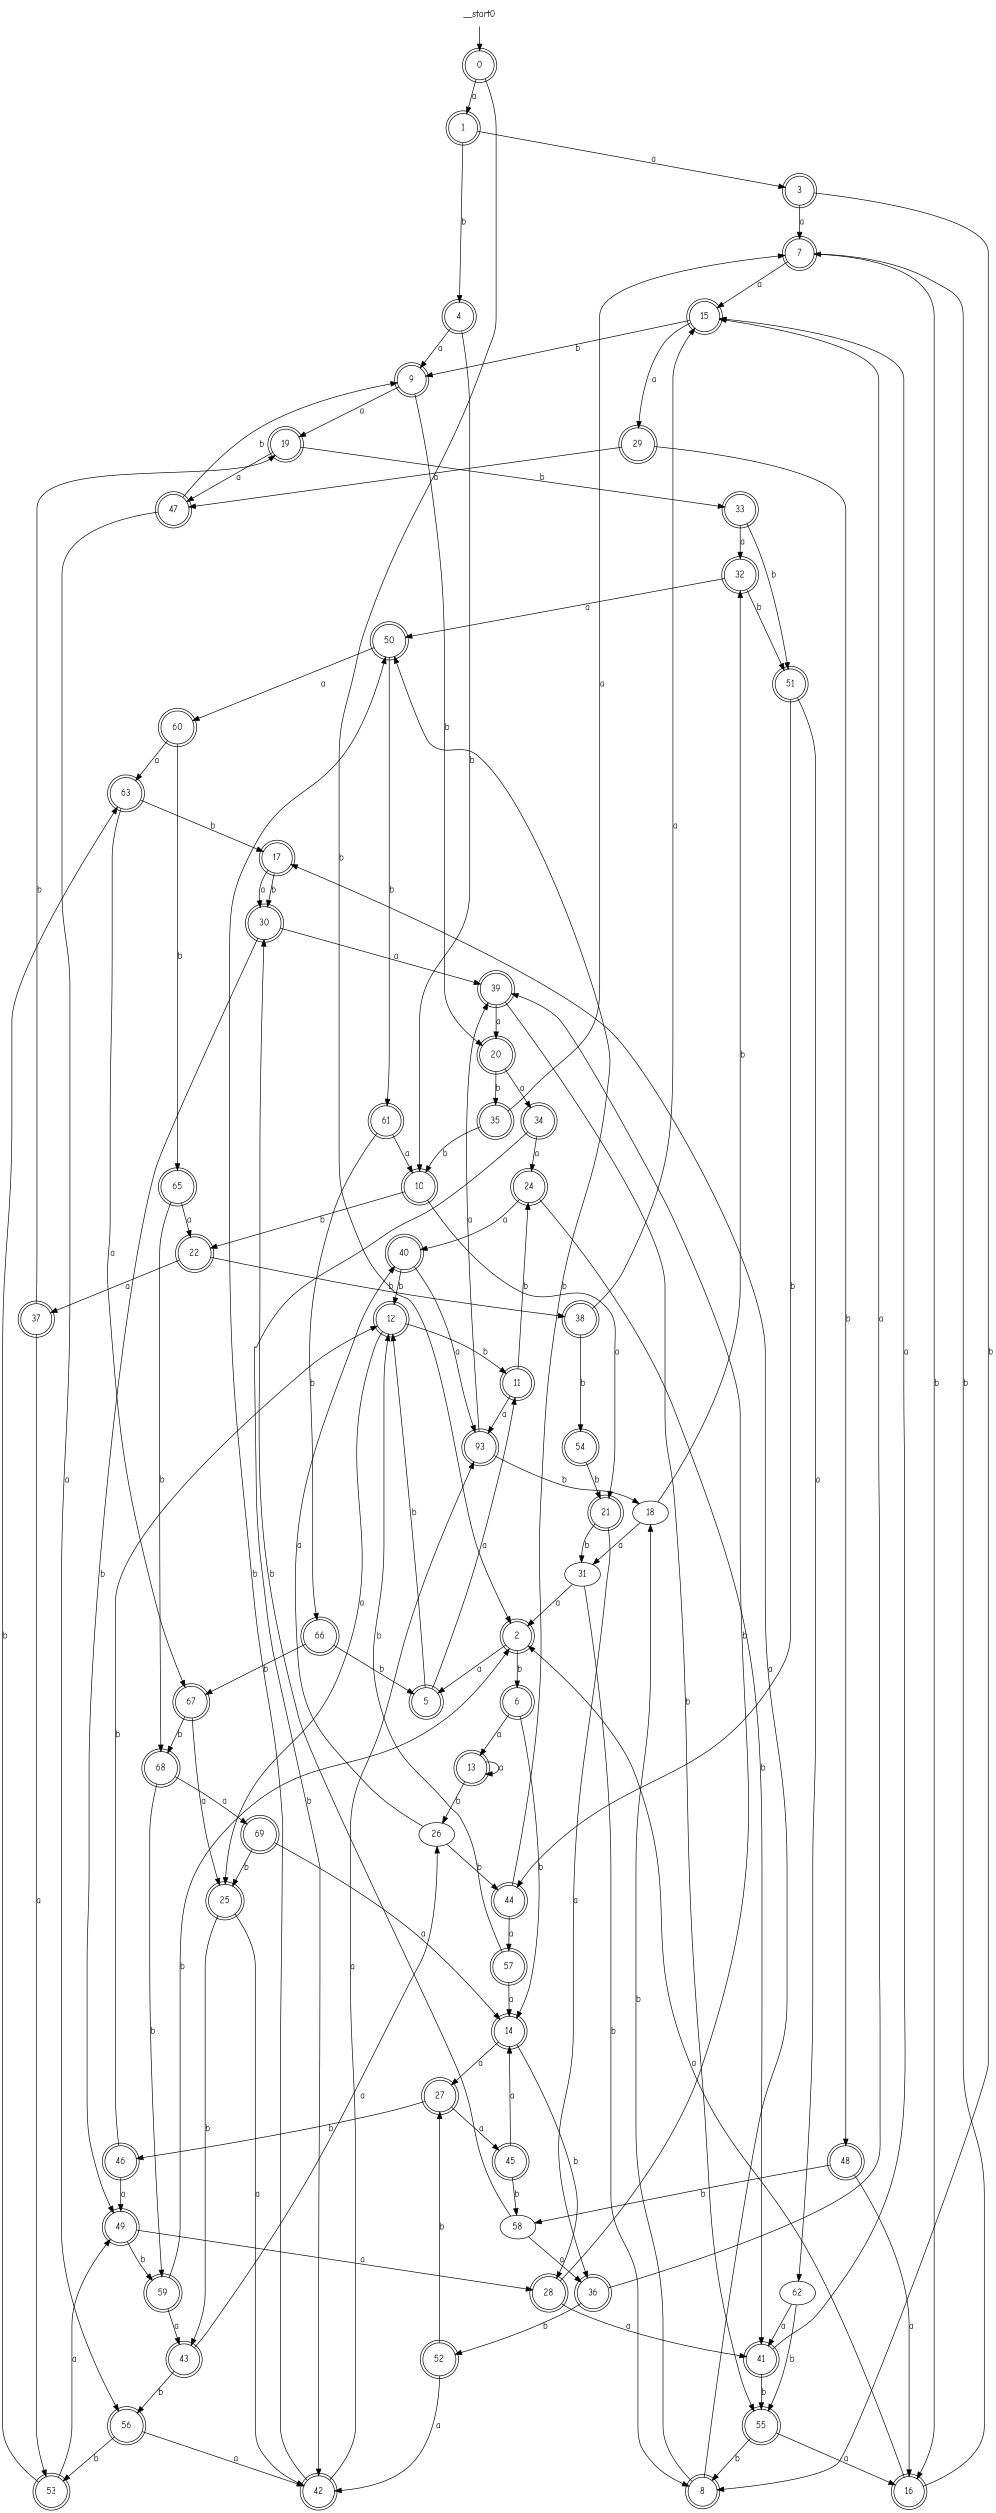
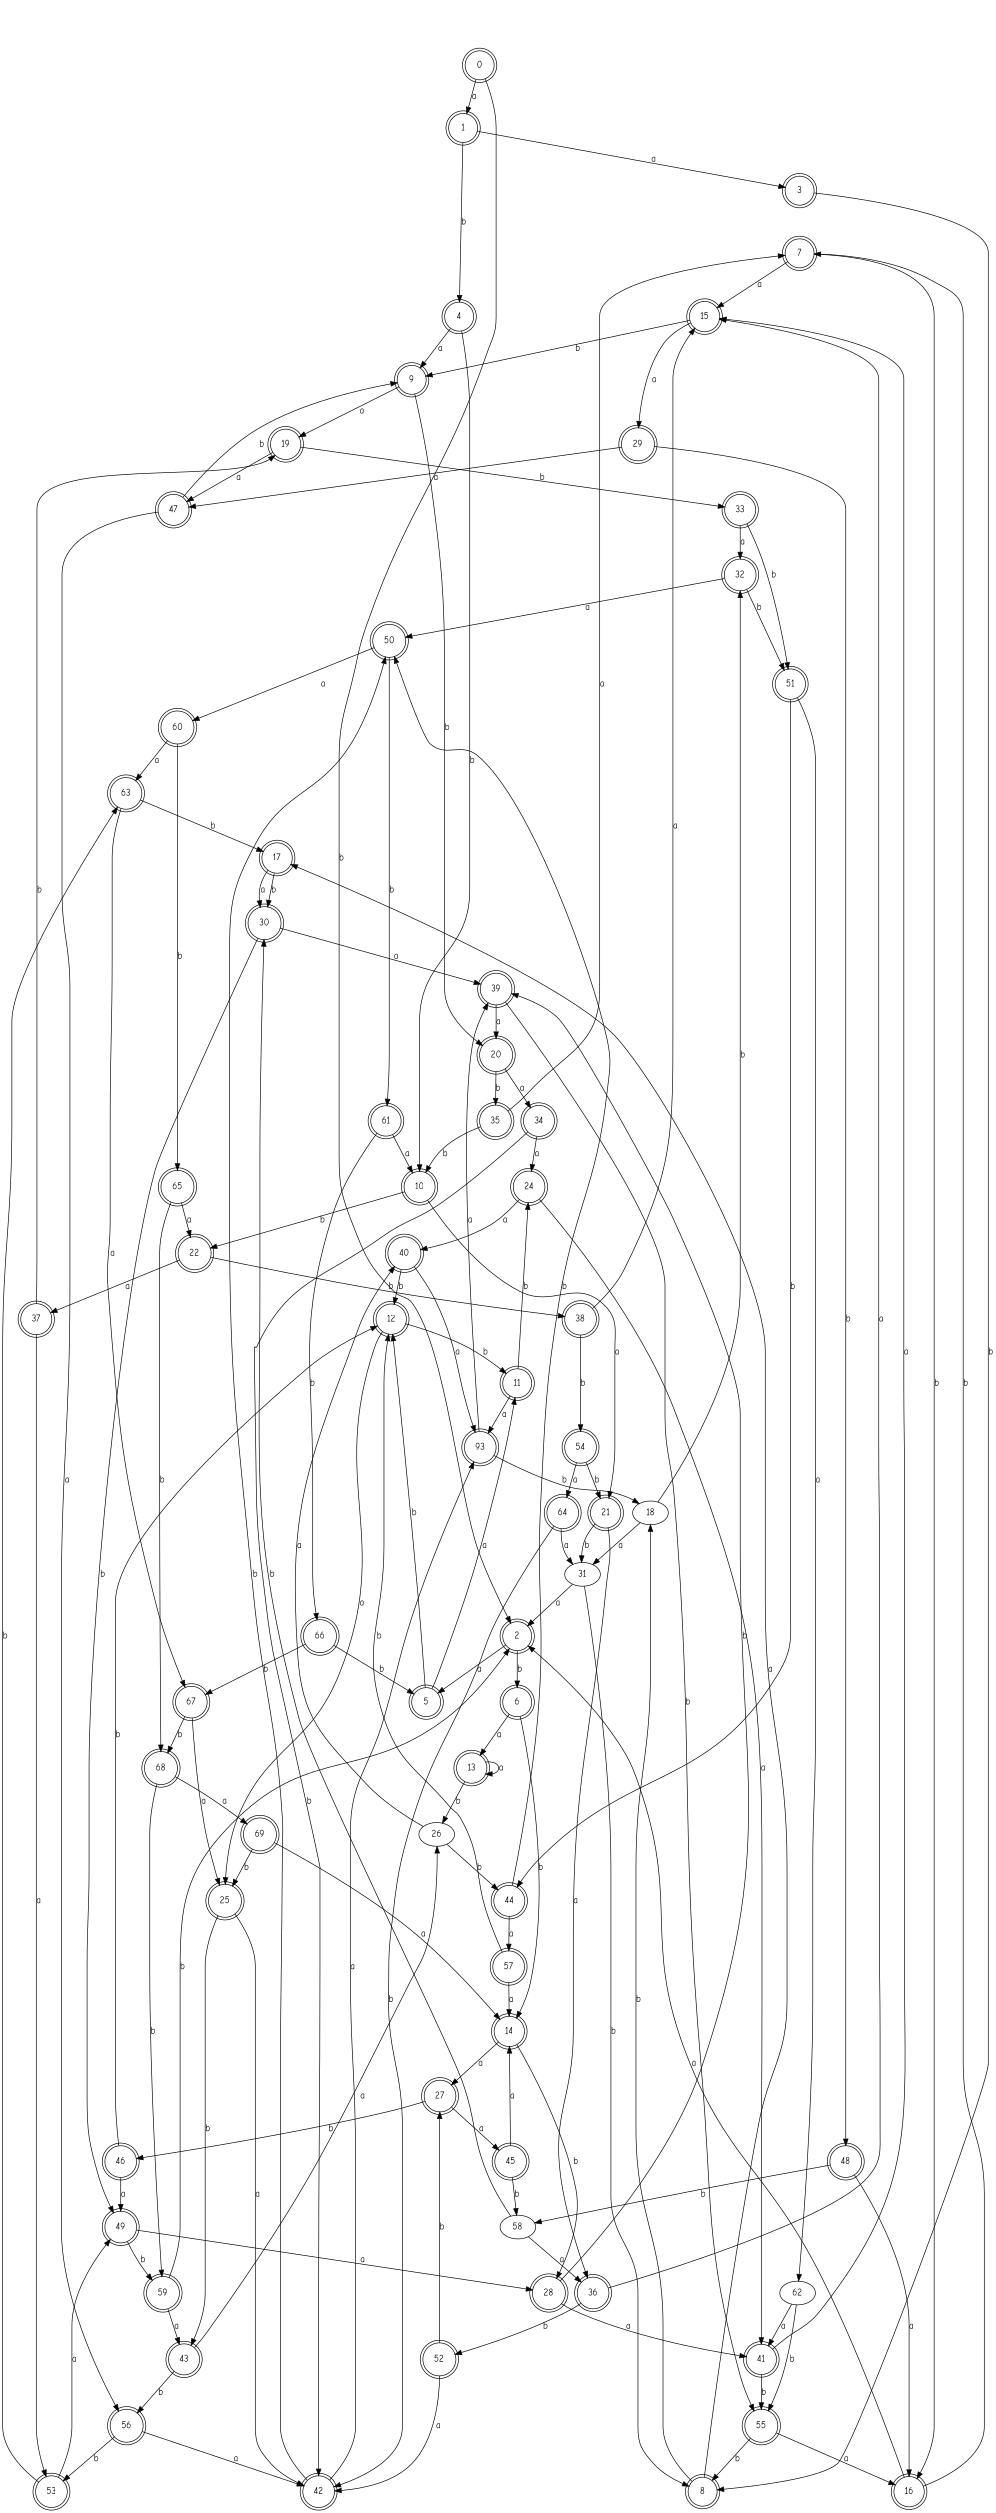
  digraph {
    fontname="Comic Neue"
    node [fontname="Comic Neue" shape=doublecircle]
    edge [fontname="Comic Neue"]
-   __start0 [shape=none]
    0
    1
    2
    3
    4
    5
    6
    7
    8
    9
    10
    11
    12
    13
    14
    15
    16
    17
    18 [shape=""]
    19
    20
    21
    22
    n25 [label=93]
    24
    25
    26 [shape=""]
    27
    28
    29
    30
    31 [shape=""]
    32
    33
    47
    34
    35
    36
    37
    38
    39
    40
    41
    42
    43
    44
    45
    46
    48
    49
    50
    51
    52
    53
    54
    55
    56
    57
    58 [shape=""]
    59
    60
    61
    62 [shape=""]
    63
+   64
    65
    66
    67
    68
    69
-   __start0 -> 0
    0 -> 1 [label=a]
    0 -> 2 [label=b]
    1 -> 3 [label=a]
    1 -> 4 [label=b]
    2 -> 5 [label=a]
    2 -> 6 [label=b]
-   3 -> 7 [label=a]
    3 -> 8 [label=b]
    4 -> 9 [label=a]
    4 -> 10 [label=b]
    5 -> 11 [label=a]
    5 -> 12 [label=b]
    6 -> 13 [label=a]
    6 -> 14 [label=b]
    7 -> 15 [label=a]
    7 -> 16 [label=b]
    8 -> 17 [label=a]
    8 -> 18 [label=b]
    9 -> 19 [label=a]
    9 -> 20 [label=b]
    10 -> 21 [label=a]
    10 -> 22 [label=b]
    11 -> n25 [label=a]
    11 -> 24 [label=b]
    12 -> 11 [label=b]
    12 -> 25 [label=a]
    13 -> 13 [label=a]
    13 -> 26 [label=b]
    14 -> 27 [label=a]
    14 -> 28 [label=b]
    15 -> 9 [label=b]
    15 -> 29 [label=a]
    16 -> 2 [label=a]
    16 -> 7 [label=b]
    17 -> 30 [label=a]
    17 -> 30 [label=b]
    18 -> 31 [label=a]
    18 -> 32 [label=b]
    19 -> 33 [label=b]
    19 -> 47 [label=a]
    20 -> 34 [label=a]
    20 -> 35 [label=b]
    21 -> 31 [label=b]
    21 -> 36 [label=a]
    22 -> 37 [label=a]
    22 -> 38 [label=b]
    n25 -> 18 [label=b]
    n25 -> 39 [label=a]
    24 -> 40 [label=a]
-   24 -> 41 [label=b]
+   24 -> 41 [label=a]
    25 -> 42 [label=a]
    25 -> 43 [label=b]
    26 -> 40 [label=a]
    26 -> 44 [label=b]
    27 -> 45 [label=a]
    27 -> 46 [label=b]
    28 -> 39 [label=b]
    28 -> 41 [label=a]
    29 -> 47 [label=a]
    29 -> 48 [label=b]
    30 -> 39 [label=a]
    30 -> 49 [label=b]
    31 -> 2 [label=a]
    31 -> 8 [label=b]
    32 -> 50 [label=a]
    32 -> 51 [label=b]
    33 -> 32 [label=a]
    33 -> 51 [label=b]
    47 -> 9 [label=b]
    47 -> 56 [label=a]
    34 -> 24 [label=a]
    34 -> 42 [label=b]
    35 -> 7 [label=a]
    35 -> 10 [label=b]
    36 -> 15 [label=a]
    36 -> 52 [label=b]
    37 -> 19 [label=b]
    37 -> 53 [label=a]
    38 -> 15 [label=a]
    38 -> 54 [label=b]
    39 -> 20 [label=a]
    39 -> 55 [label=b]
    40 -> 12 [label=b]
    40 -> n25 [label=a]
    41 -> 15 [label=a]
    41 -> 55 [label=b]
    42 -> n25 [label=a]
    42 -> 50 [label=b]
    43 -> 26 [label=a]
    43 -> 56 [label=b]
    44 -> 50 [label=b]
    44 -> 57 [label=a]
    45 -> 14 [label=a]
    45 -> 58 [label=b]
    46 -> 12 [label=b]
    46 -> 49 [label=a]
    48 -> 16 [label=a]
    48 -> 58 [label=b]
    49 -> 28 [label=a]
    49 -> 59 [label=b]
    50 -> 60 [label=a]
    50 -> 61 [label=b]
    51 -> 44 [label=b]
    51 -> 62 [label=a]
    52 -> 27 [label=b]
    52 -> 42 [label=a]
    53 -> 49 [label=a]
    53 -> 63 [label=b]
    54 -> 21 [label=b]
+   54 -> 64 [label=a]
    55 -> 8 [label=b]
    55 -> 16 [label=a]
    56 -> 42 [label=a]
    56 -> 53 [label=b]
    57 -> 12 [label=b]
    57 -> 14 [label=a]
    58 -> 30 [label=b]
    58 -> 36 [label=a]
    59 -> 2 [label=b]
    59 -> 43 [label=a]
    60 -> 63 [label=a]
    60 -> 65 [label=b]
    61 -> 10 [label=a]
    61 -> 66 [label=b]
    62 -> 41 [label=a]
    62 -> 55 [label=b]
    63 -> 17 [label=b]
    63 -> 67 [label=a]
+   64 -> 31 [label=a]
+   64 -> 42 [label=b]
    65 -> 22 [label=a]
    65 -> 68 [label=b]
    66 -> 5 [label=b]
    66 -> 67 [label=b]
    67 -> 25 [label=a]
    67 -> 68 [label=b]
    68 -> 59 [label=b]
    68 -> 69 [label=a]
    69 -> 14 [label=a]
    69 -> 25 [label=b]
  }
